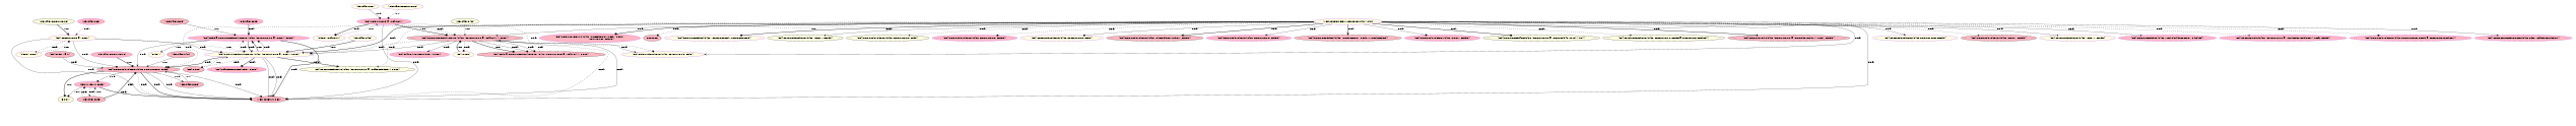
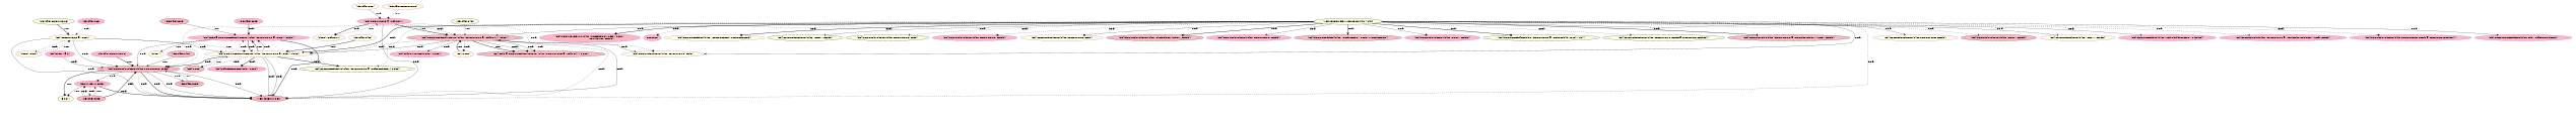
  digraph {
    fontname="DejaVu Sans"
    node [color=purple fillcolor=lightpink fontname="DejaVu Sans" style=filled]
    edge [arrowhead=box fontname="DejaVu Sans" style=solid]
    n1 [label="(Call,code = param_read_string_array(plist, (param_name = \"DSC\"), &ppa))"]
    n2 [fillcolor=lightyellow label="(Call,param_read_string_array(plist, (param_name = \"DSC\"), &ppa))"]
    n3 [color=black label="(Call,param_signal_error(plist, param_name, code))"]
    n4 [color=black label="(MethodReturn,RET)"]
    n5 [fillcolor=lightyellow label="(Block,)"]
    n6 [color=black label="(Call,&ppa)"]
    n7 [color=black fillcolor=lightyellow label="(Call,param_read_string(plist, (param_name = \"pdfpagelabels\"), &pps))"]
    n8 [label="(Call,pdf_dsc_process(pdev, &ppa))"]
    n9 [label="(Return,return code;)"]
    n10 [color=black label="(Identifier,code)"]
    n11 [color=black fillcolor=lightyellow label="(Block,)"]
    n12 [color=black label="(Call,param_read_string_array(plist, (param_name = \"pdfmark\"), &ppa))"]
    n13 [fillcolor=lightyellow label="(Call,&ppa)"]
    n14 [fillcolor=lightyellow label="(Call,param_signal_error(plist, param_name, code))"]
    n15 [label="(Call,pdfmark_process(pdev, &ppa))"]
    n16 [color=black label="(Call,code = param_read_string_array(plist, (param_name = \"pdfmark\"), &ppa))"]
-   n17 [fillcolor=lightyellow label="(MethodParameterIn,gs_param_list * plist)"]
+   n17 [color=black fillcolor=lightyellow label="(MethodParameterIn,gs_param_list * plist)"]
    n18 [fillcolor=lightyellow label="(Call,param_read_bool(plist, \"ForOPDFRead\", &ForOPDFRead))"]
    n19 [color=black fillcolor=lightyellow label="(Call,param_signal_error(plist, \"PDFA\", ecode))"]
    n20 [color=black fillcolor=lightyellow label="(Call,param_signal_error(plist, param_name, code))"]
    n21 [label="(Call,param_signal_error(plist, param_name, ecode))"]
    n22 [fillcolor=lightyellow label="(Call,param_signal_error(plist, param_name, code))"]
    n23 [color=black label="(Call,param_signal_error(plist, \"FirstObjectNumber\", ecode))"]
    n24 [label="(Call,param_signal_error(plist, param_name, ecode))"]
    n25 [color=black label="(Call,param_read_bool(plist, \"ProduceDSC\", &pdev->ProduceDSC))"]
    n26 [label="(Call,param_signal_error(plist, \"PDFA\", ecode))"]
    n27 [color=black fillcolor=lightyellow label="(Call,param_read_float(plist, (param_name = \"CompatibilityLevel\"), &cl))"]
    n28 [color=black fillcolor=lightyellow label="(Call,param_signal_error(plist, param_name, ecode = gs_error_rangecheck))"]
    n29 [color=black label="(Call,param_put_int(plist, (param_name = \"CoreDistVersion\"), &cdv, ecode))"]
    n30 [fillcolor=lightyellow label="(Call,param_signal_error(plist, param_name, ecode))"]
    n31 [color=black label="(Call,param_signal_error(plist, \"PDFA\", ecode))"]
    n32 [fillcolor=lightyellow label="(Call,param_signal_error(plist, \"PDFX\", ecode))"]
    n33 [label="(Call,param_read_bool(plist, \"LockDistillerParams\", &locked))"]
    n34 [label="(Call,param_put_int(plist, (param_name = \".EmbedFontObjects\"), &efo, ecode))"]
    n35 [label="(Call,param_signal_error(plist, param_name, ecode = gs_error_rangecheck))"]
-   n36 [label="(Call,gs_param_read_process(plist, pdev, pdf_param_items))"]
+   n36 [label="(Call,gs_param_read_items(plist, pdev, pdf_param_items))"]
    n37 [label="(Call,param_put_enum(plist, \"ProcessColorModel\", &pcm,\n                               pcm_names, ecode))"]
-   1000118 [color=black]
+   1000118
    n39 [label="(Call,param_name = \"pdfmark\")"]
    n40 [fillcolor=lightyellow label="(Literal,\"pdfmark\")"]
    n41 [fillcolor=lightyellow label="(Call,param_name = \"DSC\")"]
    n42 [fillcolor=lightyellow label="(Literal,\"DSC\")"]
    n43 [color=black label="(Identifier,code)"]
    n44 [color=black fillcolor=lightyellow label="(Identifier,plist)"]
    n45 [label="(Identifier,param_name)"]
    n46 [label="(Identifier,ppa)"]
    n47 [color=black label="(Identifier,code)"]
    n48 [fillcolor=lightyellow label="(Identifier,plist)"]
    n49 [fillcolor=lightyellow label="(Identifier,ppa)"]
    n50 [color=black label="(Identifier,plist)"]
    n51 [fillcolor=lightyellow label="(Identifier,param_name)"]
    n52 [label="(Identifier,code)"]
-   n53 [color=black label="(Call,code >= 0)"]
+   n53 [label="(Call,code >= 0)"]
    n54 [color=black fillcolor=lightyellow label="(Identifier,param_name)"]
    n1 -> n2 [arrowhead=tee label="CFG: " style=bold]
    n1 -> n3 [arrowhead=vee label="DDG: "]
    n1 -> n4 [arrowhead=vee label="DDG: " style=bold]
    n1 -> n5 [arrowhead=vee label="AST: "]
    n2 -> n1 [arrowhead=vee label="AST: " style=bold]
    n2 -> n1 [label="DDG: "]
    n2 -> n1 [arrowhead=vee label="DDG: " style=dashed]
    n2 -> n3 [label="DDG: " style=bold]
    n2 -> n4 [arrowhead=tee label="DDG: "]
    n2 -> n4 [arrowhead=tee label="DDG: "]
    n2 -> n6 [label="CFG: " style=dashed]
    n2 -> n7 [arrowhead=vee label="DDG: " style=bold]
    n2 -> n8 [label="DDG: " style=bold]
    n3 -> n4 [arrowhead=vee label="DDG: " style=dashed]
    n3 -> n4 [arrowhead=tee label="DDG: " style=bold]
    n3 -> n4 [label="DDG: "]
    n3 -> n4 [label="DDG: "]
    n3 -> n9 [label="DDG: "]
    n3 -> n10 [arrowhead=vee label="CFG: "]
    n3 -> n11 [label="AST: " style=bold]
    n6 -> n2 [arrowhead=vee label="AST: " style=dashed]
    n9 -> n4 [arrowhead=tee label="DDG: " style=bold]
    n9 -> n11 [label="AST: "]
    n9 -> n43 [arrowhead=vee label="CFG: " style=dashed]
    n10 -> n3 [arrowhead=tee label="AST: "]
    n12 -> n2 [arrowhead=vee label="DDG: " style=dashed]
    n12 -> n2 [label="DDG: "]
    n12 -> n4 [arrowhead=tee label="DDG: " style=dashed]
    n12 -> n4 [arrowhead=vee label="DDG: "]
    n12 -> n13 [label="CFG: " style=dashed]
    n12 -> n14 [arrowhead=vee label="DDG: "]
    n12 -> n15 [arrowhead=vee label="DDG: "]
    n12 -> n16 [label="AST: " style=bold]
    n12 -> n16 [label="DDG: "]
    n12 -> n16 [label="DDG: "]
    n13 -> n12 [label="AST: " style=bold]
    n16 -> n12 [arrowhead=vee label="CFG: " style=dashed]
    n17 -> n2 [arrowhead=tee label="DDG: " style=bold]
    n17 -> n3 [label="DDG: " style=dashed]
-   n17 -> n4 [arrowhead=vee label="DDG: "]
+   n17 -> n4 [arrowhead=vee label="DDG: " style=dashed]
    n17 -> n7 [arrowhead=tee label="DDG: " style=dashed]
    n17 -> n12 [arrowhead=tee label="DDG: "]
    n17 -> n14 [arrowhead=vee label="DDG: "]
    n17 -> n18 [label="DDG: " style=bold]
    n17 -> n19 [arrowhead=tee label="DDG: "]
    n17 -> n20 [arrowhead=tee label="DDG: " style=dashed]
    n17 -> n21 [label="DDG: " style=dashed]
    n17 -> n22 [label="DDG: "]
    n17 -> n23 [arrowhead=vee label="DDG: " style=bold]
    n17 -> n24 [arrowhead=vee label="DDG: "]
    n17 -> n25 [arrowhead=vee label="DDG: " style=bold]
    n17 -> n26 [label="DDG: "]
    n17 -> n27 [label="DDG: " style=bold]
    n17 -> n28 [arrowhead=vee label="DDG: " style=dashed]
    n17 -> n29 [arrowhead=tee label="DDG: " style=bold]
    n17 -> n30 [arrowhead=vee label="DDG: "]
    n17 -> n31 [arrowhead=tee label="DDG: " style=dashed]
    n17 -> n32 [arrowhead=tee label="DDG: "]
    n17 -> n33 [arrowhead=tee label="DDG: "]
    n17 -> n34 [arrowhead=tee label="DDG: " style=dashed]
    n17 -> n35 [label="DDG: " style=dashed]
    n17 -> n36 [arrowhead=vee label="DDG: "]
    n17 -> n37 [label="DDG: " style=bold]
-   n17 -> 1000118 [label="AST: " style=dashed]
+   n17 -> 1000118 [label="DDG: " style=dashed]
    n39 -> n4 [arrowhead=tee label="DDG: "]
    n39 -> n12 [label="AST: " style=bold]
    n39 -> n12 [label="DDG: " style=dashed]
    n39 -> n14 [label="DDG: " style=dashed]
    n39 -> n40 [label="CFG: " style=bold]
    n40 -> n39 [arrowhead=tee label="AST: " style=dashed]
    n41 -> n2 [label="AST: " style=dashed]
    n41 -> n2 [label="DDG: "]
    n41 -> n3 [label="DDG: "]
    n41 -> n4 [label="DDG: "]
    n41 -> n42 [arrowhead=tee label="CFG: " style=dashed]
    n42 -> n41 [label="AST: " style=dashed]
    n43 -> n3 [label="CFG: " style=bold]
    n43 -> n9 [arrowhead=vee label="AST: " style=dashed]
    n43 -> n9 [label="DDG: " style=dashed]
    n44 -> n12 [arrowhead=tee label="AST: " style=dashed]
    n45 -> n3 [label="AST: " style=bold]
    n46 -> n41 [arrowhead=vee label="CFG: " style=dashed]
    n47 -> n1 [label="AST: "]
    n48 -> n2 [arrowhead=vee label="AST: " style=bold]
    n49 -> n39 [label="CFG: "]
    n50 -> n3 [arrowhead=vee label="AST: "]
    n51 -> n39 [label="AST: " style=dashed]
    n52 -> n1 [arrowhead=vee label="CFG: " style=bold]
    n53 -> n3 [arrowhead=vee label="DDG: "]
    n54 -> n41 [arrowhead=vee label="AST: " style=bold]
  }
